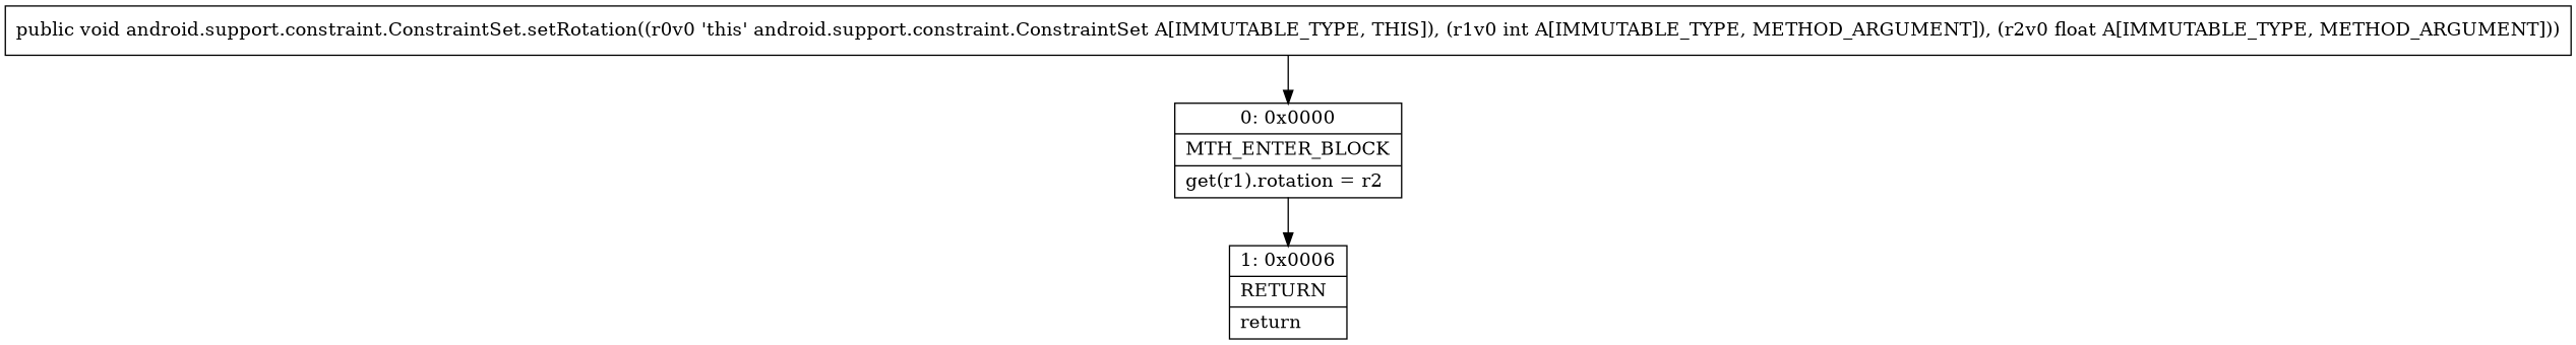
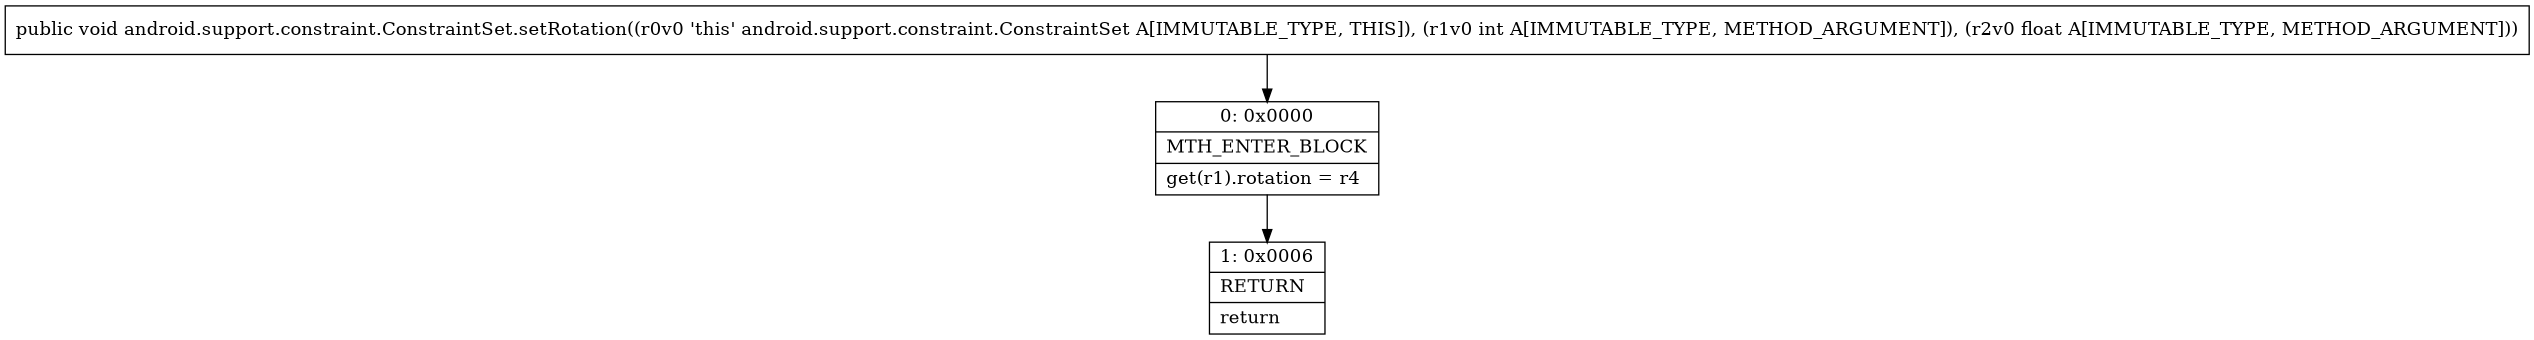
  digraph {
    node [shape=record]
-   n1 [label="{0\:\ 0x0000|MTH_ENTER_BLOCK\l|get(r1).rotation = r2\l}"]
+   n1 [label="{0\:\ 0x0000|MTH_ENTER_BLOCK\l|get(r1).rotation = r4\l}"]
    n2 [label="{1\:\ 0x0006|RETURN\l|return\l}"]
    n3 [label="{public void android.support.constraint.ConstraintSet.setRotation((r0v0 'this' android.support.constraint.ConstraintSet A[IMMUTABLE_TYPE, THIS]), (r1v0 int A[IMMUTABLE_TYPE, METHOD_ARGUMENT]), (r2v0 float A[IMMUTABLE_TYPE, METHOD_ARGUMENT])) }"]
    n1 -> n2
    n3 -> n1
  }
